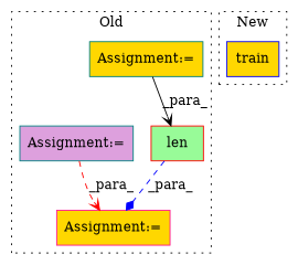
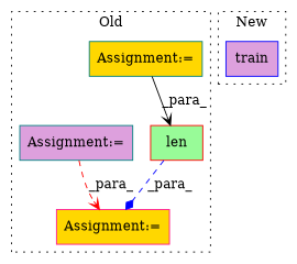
  digraph {
    fontname="DejaVu Serif"
    node [a=7 shape=box style=filled fillcolor=gold color=teal fontname="DejaVu Serif"]
    edge [style=dashed arrowhead=vee fontname="DejaVu Serif"]
    n1 [a=32 l="4,1" label=len s="6203,6228" fillcolor=palegreen color=red]
    n2 [l=1 label="Assignment:=" s=6263 color=deeppink]
    n3 [l=6 label="Assignment:=" s=6065]
    n4 [l=4 label="Assignment:=" s=6136 fillcolor=plum]
-   n5 [a=32 l=7 label=train s=6393 color=blue]
+   n5 [a=32 l=7 label=train s=6393 fillcolor=plum color=blue]
    subgraph cluster_1 {
      label=Old
      style=dotted
      n1
      n2
      n3
      n4
    }
    subgraph cluster_2 {
      label=New
      style=dotted
      n5
    }
    n1 -> n2 [label=_para_ color=blue arrowhead=diamond]
    n3 -> n1 [label=_para_ color=black style=solid]
    n4 -> n2 [label=_para_ color=red]
  }
